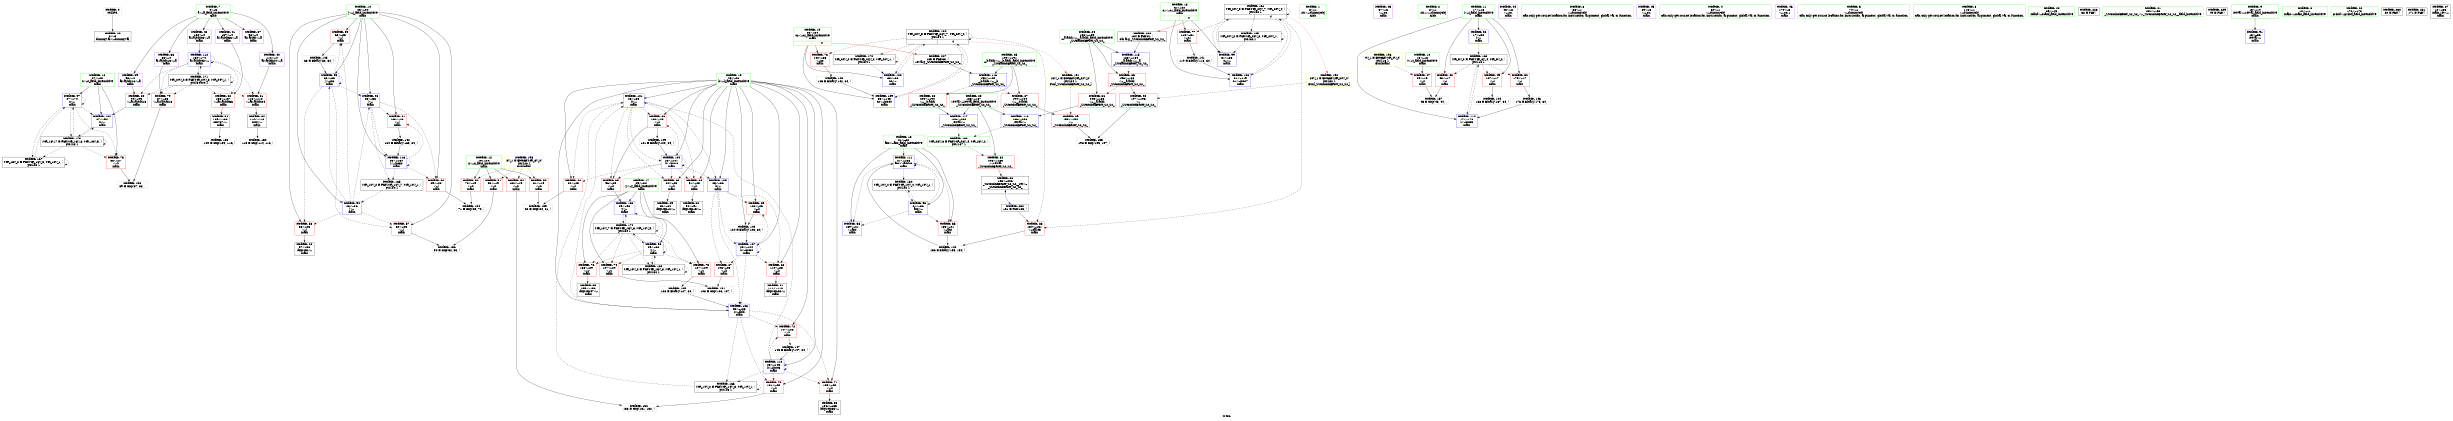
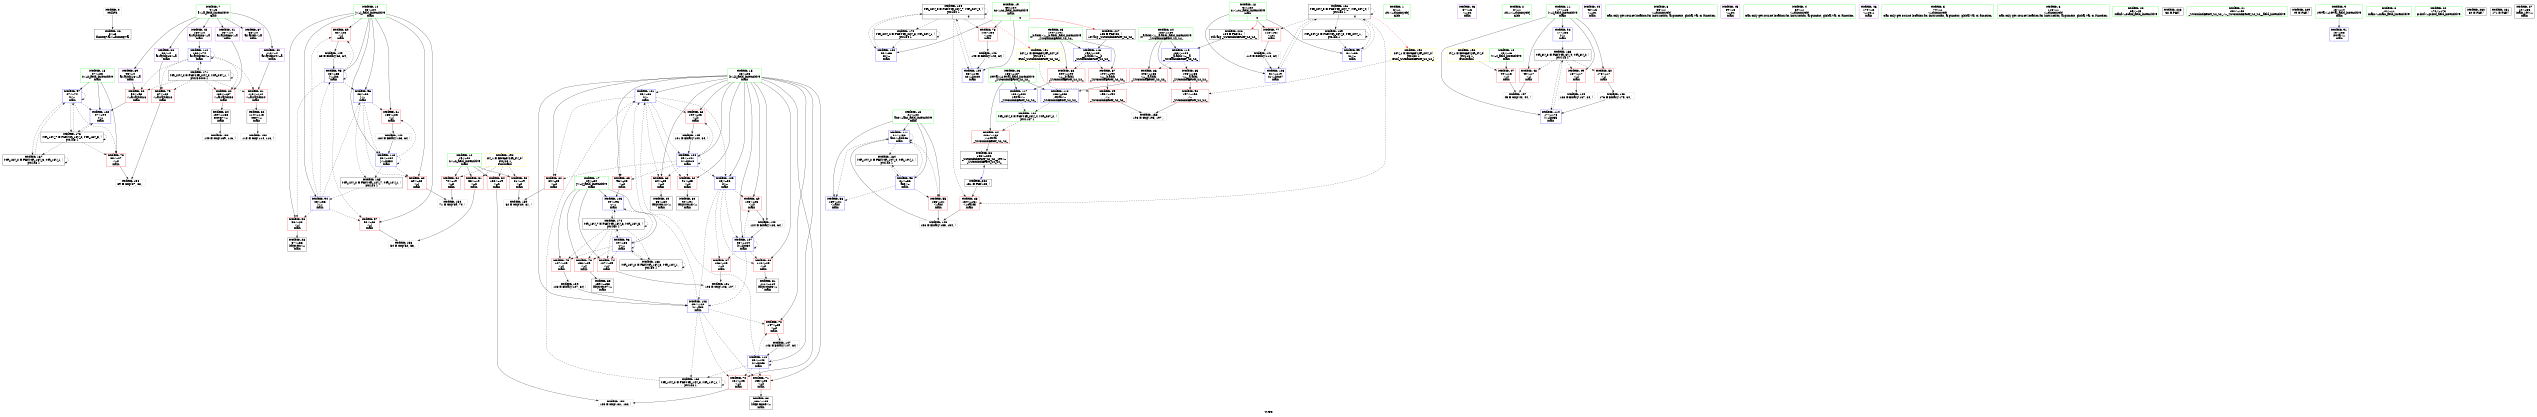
  digraph {
    label=SVFG
    node [color=red shape=record]
    edge [style=dashed]
    n1 [color=grey label="{NodeID: 0\nNullPtr}"]
    n2 [color=black label="{NodeID: 26\n2\<--3\ndummyVal\<--dummyVal\n}"]
    n3 [color=blue label="{NodeID: 97\n27\<--74\nx\<--\nmain\n}"]
    n4 [label="{NodeID: 73\n88\<--27\n\<--x\nmain\n}"]
    n5 [color=blue label="{NodeID: 102\n27\<--94\nx\<--\nmain\n}"]
    n6 [color=black label="{NodeID: 167\nMR_16V_2 = PHI(MR_16V_3, MR_16V_1, )\npts\{28 \}\n}"]
    n7 [color=black label="{NodeID: 173\nMR_16V_7 = PHI(MR_16V_6, MR_16V_5, )\npts\{28 \}\n}"]
    n8 [color=grey label="{NodeID: 158\n89 = cmp(87, 88, )\n}"]
    n9 [color=green label="{NodeID: 14\n23\<--24\nj\<--j_field_insensitive\nmain\n}"]
    n10 [label="{NodeID: 57\n52\<--23\n\<--j\nmain\n}"]
    n11 [label="{NodeID: 58\n56\<--23\n\<--j\nmain\n}"]
    n12 [label="{NodeID: 59\n62\<--23\n\<--j\nmain\n}"]
    n13 [label="{NodeID: 60\n69\<--23\n\<--j\nmain\n}"]
    n14 [label="{NodeID: 61\n163\<--23\n\<--j\nmain\n}"]
    n15 [color=blue label="{NodeID: 94\n23\<--36\nj\<--\nmain\n}"]
    n16 [color=blue label="{NodeID: 95\n23\<--63\nj\<--inc\nmain\n}"]
    n17 [color=blue label="{NodeID: 96\n23\<--36\nj\<--\nmain\n}"]
    n18 [color=blue label="{NodeID: 113\n23\<--164\nj\<--inc50\nmain\n}"]
    n19 [color=grey label="{NodeID: 156\n54 = cmp(52, 53, )\n}"]
    n20 [color=black label="{NodeID: 28\n57\<--56\nidxprom\<--\nmain\n}"]
    n21 [color=grey label="{NodeID: 145\n63 = Binary(62, 64, )\n}"]
    n22 [color=grey label="{NodeID: 154\n71 = cmp(69, 70, )\n}"]
    n23 [color=grey label="{NodeID: 142\n164 = Binary(163, 64, )\n}"]
    n24 [color=black label="{NodeID: 165\nMR_12V_2 = PHI(MR_12V_7, MR_12V_1, )\npts\{24 \}\n}"]
    n25 [color=blue label="{NodeID: 111\n21\<--156\nans\<--add46\nmain\n}"]
    n26 [label="{NodeID: 55\n155\<--21\n\<--ans\nmain\n}"]
    n27 [color=blue label="{NodeID: 56\n169\<--21\n\<--ans\nmain\n}"]
    n28 [color=black label="{NodeID: 164\nMR_10V_2 = PHI(MR_10V_4, MR_10V_1, )\npts\{22 \}\n}"]
    n29 [color=grey label="{NodeID: 148\n156 = Binary(155, 154, )\n}"]
    n30 [color=blue label="{NodeID: 93\n21\<--36\nans\<--\nmain\n}"]
    n31 [color=purple label="{NodeID: 42\n160\<--4\narrayidx48\<--a\nmain\n}"]
    n32 [color=blue label="{NodeID: 112\n160\<--74\narrayidx48\<--\nmain\n}"]
    n33 [label="{NodeID: 79\n87\<--86\n\<--arrayidx13\nmain\n}"]
    n34 [label="{NodeID: 80\n94\<--93\n\<--arrayidx16\nmain\n}"]
    n35 [label="{NodeID: 81\n113\<--112\n\<--arrayidx24\nmain\n}"]
    n36 [label="{NodeID: 82\n138\<--137\n\<--arrayidx36\nmain\n}"]
    n37 [color=black label="{NodeID: 171\nMR_24V_2 = PHI(MR_24V_3, MR_24V_1, )\npts\{50000 \}\n}"]
    n38 [color=black label="{NodeID: 32\n114\<--113\nconv\<--\nmain\n}"]
    n39 [color=black label="{NodeID: 34\n139\<--138\nconv37\<--\nmain\n}"]
    n40 [color=grey label="{NodeID: 139\n128 = Binary(127, 64, )\n}"]
    n41 [color=blue label="{NodeID: 108\n25\<--128\nk\<--add\nmain\n}"]
    n42 [label="{NodeID: 70\n131\<--25\n\<--k\nmain\n}"]
    n43 [label="{NodeID: 71\n135\<--25\n\<--k\nmain\n}"]
    n44 [label="{NodeID: 72\n147\<--25\n\<--k\nmain\n}"]
    n45 [color=blue label="{NodeID: 101\n25\<--36\nk\<--\nmain\n}"]
    n46 [color=black label="{NodeID: 166\nMR_14V_2 = PHI(MR_14V_3, MR_14V_1, )\npts\{26 \}\n}"]
    n47 [color=grey label="{NodeID: 152\n133 = cmp(131, 132, )\n}"]
    n48 [color=black label="{NodeID: 33\n136\<--135\nidxprom35\<--\nmain\n}"]
    n49 [color=grey label="{NodeID: 147\n148 = Binary(147, 64, )\n}"]
    n50 [label="{NodeID: 62\n80\<--25\n\<--k\nmain\n}"]
    n51 [label="{NodeID: 63\n84\<--25\n\<--k\nmain\n}"]
    n52 [label="{NodeID: 64\n91\<--25\n\<--k\nmain\n}"]
    n53 [label="{NodeID: 65\n96\<--25\n\<--k\nmain\n}"]
    n54 [label="{NodeID: 66\n100\<--25\n\<--k\nmain\n}"]
    n55 [color=blue label="{NodeID: 104\n25\<--101\nk\<--inc18\nmain\n}"]
    n56 [color=blue label="{NodeID: 105\n25\<--36\nk\<--\nmain\n}"]
    n57 [color=blue label="{NodeID: 110\n25\<--148\nk\<--inc43\nmain\n}"]
    n58 [color=grey label="{NodeID: 153\n140 = cmp(139, 116, )\n}"]
    n59 [label="{NodeID: 84\n206\<--186\n\<--retval\n_ZSt3minIiERKT_S2_S2_\n}"]
    n60 [color=black label="{NodeID: 36\n183\<--206\n_ZSt3minIiERKT_S2_S2__ret\<--\n_ZSt3minIiERKT_S2_S2_\n|{<s0>4}}"]
    n61 [color=black label="{NodeID: 232\n151 = PHI(183, )\n}"]
    n62 [label="{NodeID: 83\n154\<--151\n\<--call45\nmain\n}"]
    n63 [color=green label="{NodeID: 1\n6\<--1\n.str\<--dummyObj\nGlob }"]
    n64 [color=blue label="{NodeID: 98\n29\<--36\ny\<--\nmain\n}"]
    n65 [label="{NodeID: 74\n107\<--29\n\<--y\nmain\n}"]
    n66 [label="{NodeID: 75\n127\<--29\n\<--y\nmain\n}"]
    n67 [label="{NodeID: 76\n158\<--29\n\<--y\nmain\n}"]
    n68 [color=blue label="{NodeID: 103\n29\<--96\ny\<--\nmain\n}"]
    n69 [color=black label="{NodeID: 168\nMR_18V_2 = PHI(MR_18V_3, MR_18V_1, )\npts\{30 \}\n}"]
    n70 [color=black label="{NodeID: 174\nMR_18V_7 = PHI(MR_18V_6, MR_18V_5, )\npts\{30 \}\n}"]
    n71 [color=grey label="{NodeID: 151\n108 = cmp(106, 107, )\n}"]
    n72 [color=black label="{NodeID: 35\n159\<--158\nidxprom47\<--\nmain\n}"]
    n73 [color=green label="{NodeID: 15\n25\<--26\nk\<--k_field_insensitive\nmain\n}"]
    n74 [label="{NodeID: 68\n110\<--25\n\<--k\nmain\n}"]
    n75 [label="{NodeID: 69\n123\<--25\n\<--k\nmain\n}"]
    n76 [color=blue label="{NodeID: 107\n25\<--124\nk\<--inc30\nmain\n}"]
    n77 [color=grey label="{NodeID: 140\n124 = Binary(123, 64, )\n}"]
    n78 [color=grey label="{NodeID: 159\n82 = cmp(80, 81, )\n}"]
    n79 [color=black label="{NodeID: 29\n85\<--84\nidxprom12\<--\nmain\n}"]
    n80 [color=black label="{NodeID: 30\n92\<--91\nidxprom15\<--\nmain\n}"]
    n81 [color=grey label="{NodeID: 149\n101 = Binary(100, 64, )\n}"]
    n82 [label="{NodeID: 67\n106\<--25\n\<--k\nmain\n}"]
    n83 [color=black label="{NodeID: 31\n111\<--110\nidxprom23\<--\nmain\n}"]
    n84 [color=grey label="{NodeID: 150\n115 = cmp(114, 116, )\n}"]
    n85 [color=purple label="{NodeID: 43\n37\<--6\n\<--.str\nmain\n}"]
    n86 [label="{NodeID: 85\n196\<--188\n\<--__a.addr\n_ZSt3minIiERKT_S2_S2_\n}"]
    n87 [label="{NodeID: 90\n197\<--196\n\<--\n_ZSt3minIiERKT_S2_S2_\n}"]
    n88 [color=grey label="{NodeID: 155\n198 = cmp(195, 197, )\n}"]
    n89 [color=green label="{NodeID: 2\n8\<--1\n.str.1\<--dummyObj\nGlob }"]
    n90 [color=blue label="{NodeID: 99\n31\<--36\nc1\<--\nmain\n}"]
    n91 [color=black label="{NodeID: 161\nMR_20V_5 = PHI(MR_20V_7, MR_20V_4, )\npts\{32 \}\n|{|<s6>4}}"]
    n92 [color=blue label="{NodeID: 106\n31\<--119\nc1\<--inc27\nmain\n}"]
    n93 [color=black label="{NodeID: 169\nMR_20V_2 = PHI(MR_20V_3, MR_20V_1, )\npts\{32 \}\n}"]
    n94 [label="{NodeID: 77\n118\<--31\n\<--c1\nmain\n}"]
    n95 [color=yellow label="{NodeID: 190\n20V_1 = ENCHI(MR_20V_0)\npts\{32 \}\nFun[_ZSt3minIiERKT_S2_S2_]}" style=double]
    n96 [color=grey label="{NodeID: 141\n119 = Binary(118, 64, )\n}"]
    n97 [color=green label="{NodeID: 16\n27\<--28\nx\<--x_field_insensitive\nmain\n}"]
    n98 [color=yellow label="{NodeID: 196\n4V_1 = ENCHI(MR_4V_0)\npts\{16 \}\nFun[main]}" style=double]
    n99 [label="{NodeID: 47\n44\<--15\n\<--t\nmain\n}"]
    n100 [color=grey label="{NodeID: 157\n45 = cmp(43, 44, )\n}"]
    n101 [color=purple label="{NodeID: 44\n48\<--6\n\<--.str\nmain\n}"]
    n102 [label="{NodeID: 86\n203\<--188\n\<--__a.addr\n_ZSt3minIiERKT_S2_S2_\n}"]
    n103 [color=blue label="{NodeID: 118\n186\<--203\nretval\<--\n_ZSt3minIiERKT_S2_S2_\n}"]
    n104 [color=green label="{NodeID: 162\nMR_28V_3 = PHI(MR_28V_4, MR_28V_2, )\npts\{187 \}\n}"]
    n105 [color=green label="{NodeID: 3\n36\<--1\n\<--dummyObj\nCan only get source location for instruction, argument, global var or function.}"]
    n106 [color=blue label="{NodeID: 100\n33\<--36\nc2\<--\nmain\n}"]
    n107 [color=black label="{NodeID: 184\nMR_22V_5 = PHI(MR_22V_7, MR_22V_4, )\npts\{34 \}\n|{|<s6>4}}"]
    n108 [color=black label="{NodeID: 170\nMR_22V_2 = PHI(MR_22V_3, MR_22V_1, )\npts\{34 \}\n}"]
    n109 [label="{NodeID: 78\n142\<--33\n\<--c2\nmain\n}"]
    n110 [color=blue label="{NodeID: 109\n33\<--143\nc2\<--inc40\nmain\n}"]
    n111 [color=yellow label="{NodeID: 191\n22V_1 = ENCHI(MR_22V_0)\npts\{34 \}\nFun[_ZSt3minIiERKT_S2_S2_]}" style=double]
    n112 [color=grey label="{NodeID: 146\n143 = Binary(142, 64, )\n}"]
    n113 [label="{NodeID: 89\n195\<--194\n\<--\n_ZSt3minIiERKT_S2_S2_\n}"]
    n114 [color=green label="{NodeID: 17\n29\<--30\ny\<--y_field_insensitive\nmain\n}"]
    n115 [color=blue label="{NodeID: 114\n17\<--176\ni\<--inc55\nmain\n}"]
    n116 [color=black label="{NodeID: 163\nMR_6V_3 = PHI(MR_6V_4, MR_6V_2, )\npts\{18 \}\n}"]
    n117 [label="{NodeID: 48\n43\<--17\n\<--i\nmain\n}"]
    n118 [label="{NodeID: 49\n167\<--17\n\<--i\nmain\n}"]
    n119 [label="{NodeID: 50\n175\<--17\n\<--i\nmain\n}"]
    n120 [color=grey label="{NodeID: 144\n168 = Binary(167, 64, )\n}"]
    n121 [color=grey label="{NodeID: 143\n176 = Binary(175, 64, )\n}"]
    n122 [color=purple label="{NodeID: 45\n59\<--6\n\<--.str\nmain\n}"]
    n123 [label="{NodeID: 87\n194\<--190\n\<--__b.addr\n_ZSt3minIiERKT_S2_S2_\n}"]
    n124 [color=green label="{NodeID: 4\n64\<--1\n\<--dummyObj\nCan only get source location for instruction, argument, global var or function.}"]
    n125 [color=green label="{NodeID: 18\n31\<--32\nc1\<--c1_field_insensitive\nmain\n|{|<s3>4}}"]
    n126 [color=black label="{NodeID: 226\n184 = PHI(31, )\n0th arg _ZSt3minIiERKT_S2_S2_ }"]
    n127 [color=blue label="{NodeID: 115\n188\<--184\n__a.addr\<--__a\n_ZSt3minIiERKT_S2_S2_\n}"]
    n128 [color=yellow label="{NodeID: 198\n8V_1 = ENCHI(MR_8V_0)\npts\{20 \}\nFun[main]}" style=double]
    n129 [label="{NodeID: 51\n53\<--19\n\<--n\nmain\n}"]
    n130 [label="{NodeID: 52\n70\<--19\n\<--n\nmain\n}"]
    n131 [label="{NodeID: 53\n81\<--19\n\<--n\nmain\n}"]
    n132 [label="{NodeID: 54\n132\<--19\n\<--n\nmain\n}"]
    n133 [color=purple label="{NodeID: 46\n170\<--8\n\<--.str.1\nmain\n}"]
    n134 [label="{NodeID: 88\n200\<--190\n\<--__b.addr\n_ZSt3minIiERKT_S2_S2_\n}"]
    n135 [color=blue label="{NodeID: 117\n186\<--200\nretval\<--\n_ZSt3minIiERKT_S2_S2_\n}"]
    n136 [color=green label="{NodeID: 5\n74\<--1\n\<--dummyObj\nCan only get source location for instruction, argument, global var or function.}"]
    n137 [color=green label="{NodeID: 19\n33\<--34\nc2\<--c2_field_insensitive\nmain\n|{|<s3>4}}"]
    n138 [color=black label="{NodeID: 227\n185 = PHI(33, )\n1st arg _ZSt3minIiERKT_S2_S2_ }"]
    n139 [color=blue label="{NodeID: 116\n190\<--185\n__b.addr\<--__b\n_ZSt3minIiERKT_S2_S2_\n}"]
    n140 [color=green label="{NodeID: 6\n116\<--1\n\<--dummyObj\nCan only get source location for instruction, argument, global var or function.}"]
    n141 [color=green label="{NodeID: 20\n39\<--40\nscanf\<--scanf_field_insensitive\n}"]
    n142 [color=black label="{NodeID: 228\n38 = PHI()\n}"]
    n143 [color=green label="{NodeID: 7\n4\<--5\na\<--a_field_insensitive\nGlob }"]
    n144 [color=purple label="{NodeID: 37\n58\<--4\narrayidx\<--a\nmain\n}"]
    n145 [color=purple label="{NodeID: 38\n86\<--4\narrayidx13\<--a\nmain\n}"]
    n146 [color=purple label="{NodeID: 39\n93\<--4\narrayidx16\<--a\nmain\n}"]
    n147 [color=purple label="{NodeID: 40\n112\<--4\narrayidx24\<--a\nmain\n}"]
    n148 [color=purple label="{NodeID: 41\n137\<--4\narrayidx36\<--a\nmain\n}"]
    n149 [color=green label="{NodeID: 21\n152\<--153\n_ZSt3minIiERKT_S2_S2_\<--_ZSt3minIiERKT_S2_S2__field_insensitive\n}"]
    n150 [color=black label="{NodeID: 229\n49 = PHI()\n}"]
    n151 [color=blue label="{NodeID: 91\n13\<--36\nretval\<--\nmain\n}"]
    n152 [color=green label="{NodeID: 8\n10\<--11\nmain\<--main_field_insensitive\n}"]
    n153 [color=green label="{NodeID: 22\n172\<--173\nprintf\<--printf_field_insensitive\n}"]
    n154 [color=black label="{NodeID: 230\n60 = PHI()\n}"]
    n155 [color=blue label="{NodeID: 92\n17\<--36\ni\<--\nmain\n}"]
    n156 [color=green label="{NodeID: 9\n13\<--14\nretval\<--retval_field_insensitive\nmain\n}"]
    n157 [color=green label="{NodeID: 23\n186\<--187\nretval\<--retval_field_insensitive\n_ZSt3minIiERKT_S2_S2_\n}"]
    n158 [color=black label="{NodeID: 231\n171 = PHI()\n}"]
    n159 [color=green label="{NodeID: 10\n15\<--16\nt\<--t_field_insensitive\nmain\n}"]
    n160 [color=green label="{NodeID: 24\n188\<--189\n__a.addr\<--__a.addr_field_insensitive\n_ZSt3minIiERKT_S2_S2_\n}"]
    n161 [color=green label="{NodeID: 11\n17\<--18\ni\<--i_field_insensitive\nmain\n}"]
    n162 [color=green label="{NodeID: 25\n190\<--191\n__b.addr\<--__b.addr_field_insensitive\n_ZSt3minIiERKT_S2_S2_\n}"]
    n163 [color=green label="{NodeID: 12\n19\<--20\nn\<--n_field_insensitive\nmain\n}"]
    n164 [color=green label="{NodeID: 13\n21\<--22\nans\<--ans_field_insensitive\nmain\n}"]
    n165 [color=black label="{NodeID: 27\n12\<--36\nmain_ret\<--\nmain\n}"]
    n1 -> n2 [style=solid]
    n3 -> n3
    n3 -> n4
    n3 -> n5
    n3 -> n6
    n3 -> n7
    n4 -> n8 [style=solid]
    n5 -> n7
    n6 -> n3
    n6 -> n6
    n7 -> n3
    n7 -> n4
    n7 -> n5
    n7 -> n6
    n7 -> n7
    n9 -> n10 [style=solid]
    n9 -> n11 [style=solid]
    n9 -> n12 [style=solid]
    n9 -> n13 [style=solid]
    n9 -> n14 [style=solid]
    n9 -> n15 [style=solid]
    n9 -> n16 [style=solid]
    n9 -> n17 [style=solid]
    n9 -> n18 [style=solid]
    n10 -> n19 [style=solid]
    n11 -> n20 [style=solid]
    n12 -> n21 [style=solid]
    n13 -> n22 [style=solid]
    n14 -> n23 [style=solid]
    n15 -> n10
    n15 -> n11
    n15 -> n12
    n15 -> n16
    n15 -> n17
    n16 -> n10
    n16 -> n11
    n16 -> n12
    n16 -> n16
    n16 -> n17
    n17 -> n13
    n17 -> n14
    n17 -> n18
    n17 -> n24
    n18 -> n13
    n18 -> n14
    n18 -> n18
    n18 -> n24
    n21 -> n16 [style=solid]
    n23 -> n18 [style=solid]
    n24 -> n15
    n25 -> n25
    n25 -> n26
    n25 -> n27
    n25 -> n28
    n26 -> n29 [style=solid]
    n28 -> n30
    n29 -> n25 [style=solid]
    n30 -> n25
    n30 -> n26
    n30 -> n27
    n30 -> n28
    n31 -> n32 [style=solid]
    n32 -> n32
    n32 -> n33
    n32 -> n34
    n32 -> n35
    n32 -> n36
    n32 -> n37
    n33 -> n8 [style=solid]
    n34 -> n5 [style=solid]
    n35 -> n38 [style=solid]
    n36 -> n39 [style=solid]
    n37 -> n32
    n37 -> n33
    n37 -> n34
    n37 -> n35
    n37 -> n36
    n37 -> n37
    n38 -> n84 [style=solid]
    n39 -> n58 [style=solid]
    n40 -> n41 [style=solid]
    n41 -> n42
    n41 -> n43
    n41 -> n44
    n41 -> n45
    n41 -> n46
    n42 -> n47 [style=solid]
    n43 -> n48 [style=solid]
    n44 -> n49 [style=solid]
    n45 -> n50
    n45 -> n51
    n45 -> n52
    n45 -> n53
    n45 -> n54
    n45 -> n55
    n45 -> n56
    n46 -> n45
    n46 -> n46
    n49 -> n57 [style=solid]
    n50 -> n78 [style=solid]
    n51 -> n79 [style=solid]
    n52 -> n80 [style=solid]
    n53 -> n68 [style=solid]
    n54 -> n81 [style=solid]
    n55 -> n50
    n55 -> n51
    n55 -> n52
    n55 -> n53
    n55 -> n54
    n55 -> n55
    n55 -> n56
    n56 -> n41
    n56 -> n74
    n56 -> n75
    n56 -> n76
    n56 -> n82
    n57 -> n42
    n57 -> n43
    n57 -> n44
    n57 -> n45
    n57 -> n46
    n57 -> n57
    n59 -> n60 [style=solid]
    n60 -> n61 [color=blue style=solid tailport=s0]
    n61 -> n62 [style=solid]
    n62 -> n29 [style=solid]
    n64 -> n64
    n64 -> n65
    n64 -> n66
    n64 -> n67
    n64 -> n68
    n64 -> n69
    n64 -> n70
    n65 -> n71 [style=solid]
    n66 -> n40 [style=solid]
    n67 -> n72 [style=solid]
    n68 -> n70
    n69 -> n64
    n69 -> n69
    n70 -> n64
    n70 -> n65
    n70 -> n66
    n70 -> n67
    n70 -> n68
    n70 -> n69
    n70 -> n70
    n73 -> n41 [style=solid]
    n73 -> n42 [style=solid]
    n73 -> n43 [style=solid]
    n73 -> n44 [style=solid]
    n73 -> n45 [style=solid]
    n73 -> n50 [style=solid]
    n73 -> n51 [style=solid]
    n73 -> n52 [style=solid]
-   n54 -> n53 [style=solid]
+   n73 -> n53 [style=solid]
    n73 -> n54 [style=solid]
    n73 -> n55 [style=solid]
    n73 -> n56 [style=solid]
    n73 -> n57 [style=solid]
    n73 -> n74 [style=solid]
    n73 -> n75 [style=solid]
    n73 -> n76 [style=solid]
    n73 -> n77 [style=solid]
    n74 -> n83 [style=solid]
    n75 -> n77 [style=solid]
    n76 -> n41
    n76 -> n74
    n76 -> n75
    n76 -> n76
    n76 -> n82
    n77 -> n76 [style=solid]
    n81 -> n55 [style=solid]
    n82 -> n71 [style=solid]
    n86 -> n87 [style=solid]
    n87 -> n88 [style=solid]
    n90 -> n91
    n91 -> n62
    n91 -> n90
    n91 -> n91
    n91 -> n92
    n91 -> n93
    n91 -> n94
    n91 -> n95 [color=red tailport=s6]
    n92 -> n91
    n93 -> n90
    n93 -> n93
    n94 -> n96 [style=solid]
    n95 -> n87
    n96 -> n92 [style=solid]
    n97 -> n3 [style=solid]
    n97 -> n4 [style=solid]
    n97 -> n5 [style=solid]
    n98 -> n99
    n99 -> n100 [style=solid]
    n102 -> n103 [style=solid]
    n103 -> n104
    n104 -> n59
    n106 -> n107
    n107 -> n62
    n107 -> n106
    n107 -> n107
    n107 -> n108
    n107 -> n109
    n107 -> n110
    n107 -> n111 [color=red tailport=s6]
    n108 -> n106
    n108 -> n108
    n109 -> n112 [style=solid]
    n110 -> n107
    n111 -> n113
    n112 -> n110 [style=solid]
    n113 -> n88 [style=solid]
    n114 -> n64 [style=solid]
    n114 -> n65 [style=solid]
    n114 -> n66 [style=solid]
    n114 -> n67 [style=solid]
    n114 -> n68 [style=solid]
    n115 -> n116
    n116 -> n115
    n116 -> n117
    n116 -> n118
    n116 -> n119
    n117 -> n100 [style=solid]
    n118 -> n120 [style=solid]
    n119 -> n121 [style=solid]
    n121 -> n115 [style=solid]
    n123 -> n113 [style=solid]
    n125 -> n90 [style=solid]
    n125 -> n92 [style=solid]
    n125 -> n94 [style=solid]
    n125 -> n126 [color=red style=solid tailport=s3]
    n126 -> n127 [style=solid]
    n127 -> n86
-   n86 -> n102
+   n127 -> n102
    n128 -> n129
    n128 -> n130
    n128 -> n131
    n128 -> n132
    n129 -> n19 [style=solid]
    n130 -> n22 [style=solid]
    n131 -> n78 [style=solid]
    n132 -> n47 [style=solid]
    n134 -> n135 [style=solid]
    n135 -> n104
    n137 -> n106 [style=solid]
    n137 -> n109 [style=solid]
    n137 -> n110 [style=solid]
    n137 -> n138 [color=red style=solid tailport=s3]
    n138 -> n139 [style=solid]
    n139 -> n123
    n139 -> n134
    n143 -> n31 [style=solid]
    n143 -> n144 [style=solid]
    n143 -> n145 [style=solid]
    n143 -> n146 [style=solid]
    n143 -> n147 [style=solid]
    n143 -> n148 [style=solid]
    n145 -> n33 [style=solid]
    n146 -> n34 [style=solid]
    n147 -> n35 [style=solid]
    n148 -> n36 [style=solid]
    n155 -> n116
    n156 -> n151 [style=solid]
    n157 -> n59 [style=solid]
    n157 -> n103 [style=solid]
    n157 -> n135 [style=solid]
    n159 -> n99 [style=solid]
    n160 -> n86 [style=solid]
    n160 -> n102 [style=solid]
    n160 -> n127 [style=solid]
    n161 -> n115 [style=solid]
    n161 -> n117 [style=solid]
    n161 -> n118 [style=solid]
    n161 -> n119 [style=solid]
    n161 -> n155 [style=solid]
    n162 -> n123 [style=solid]
    n162 -> n134 [style=solid]
    n162 -> n139 [style=solid]
    n163 -> n129 [style=solid]
    n163 -> n130 [style=solid]
    n163 -> n131 [style=solid]
    n163 -> n132 [style=solid]
    n164 -> n25 [style=solid]
    n164 -> n26 [style=solid]
    n164 -> n27 [style=solid]
    n164 -> n30 [style=solid]
  }
